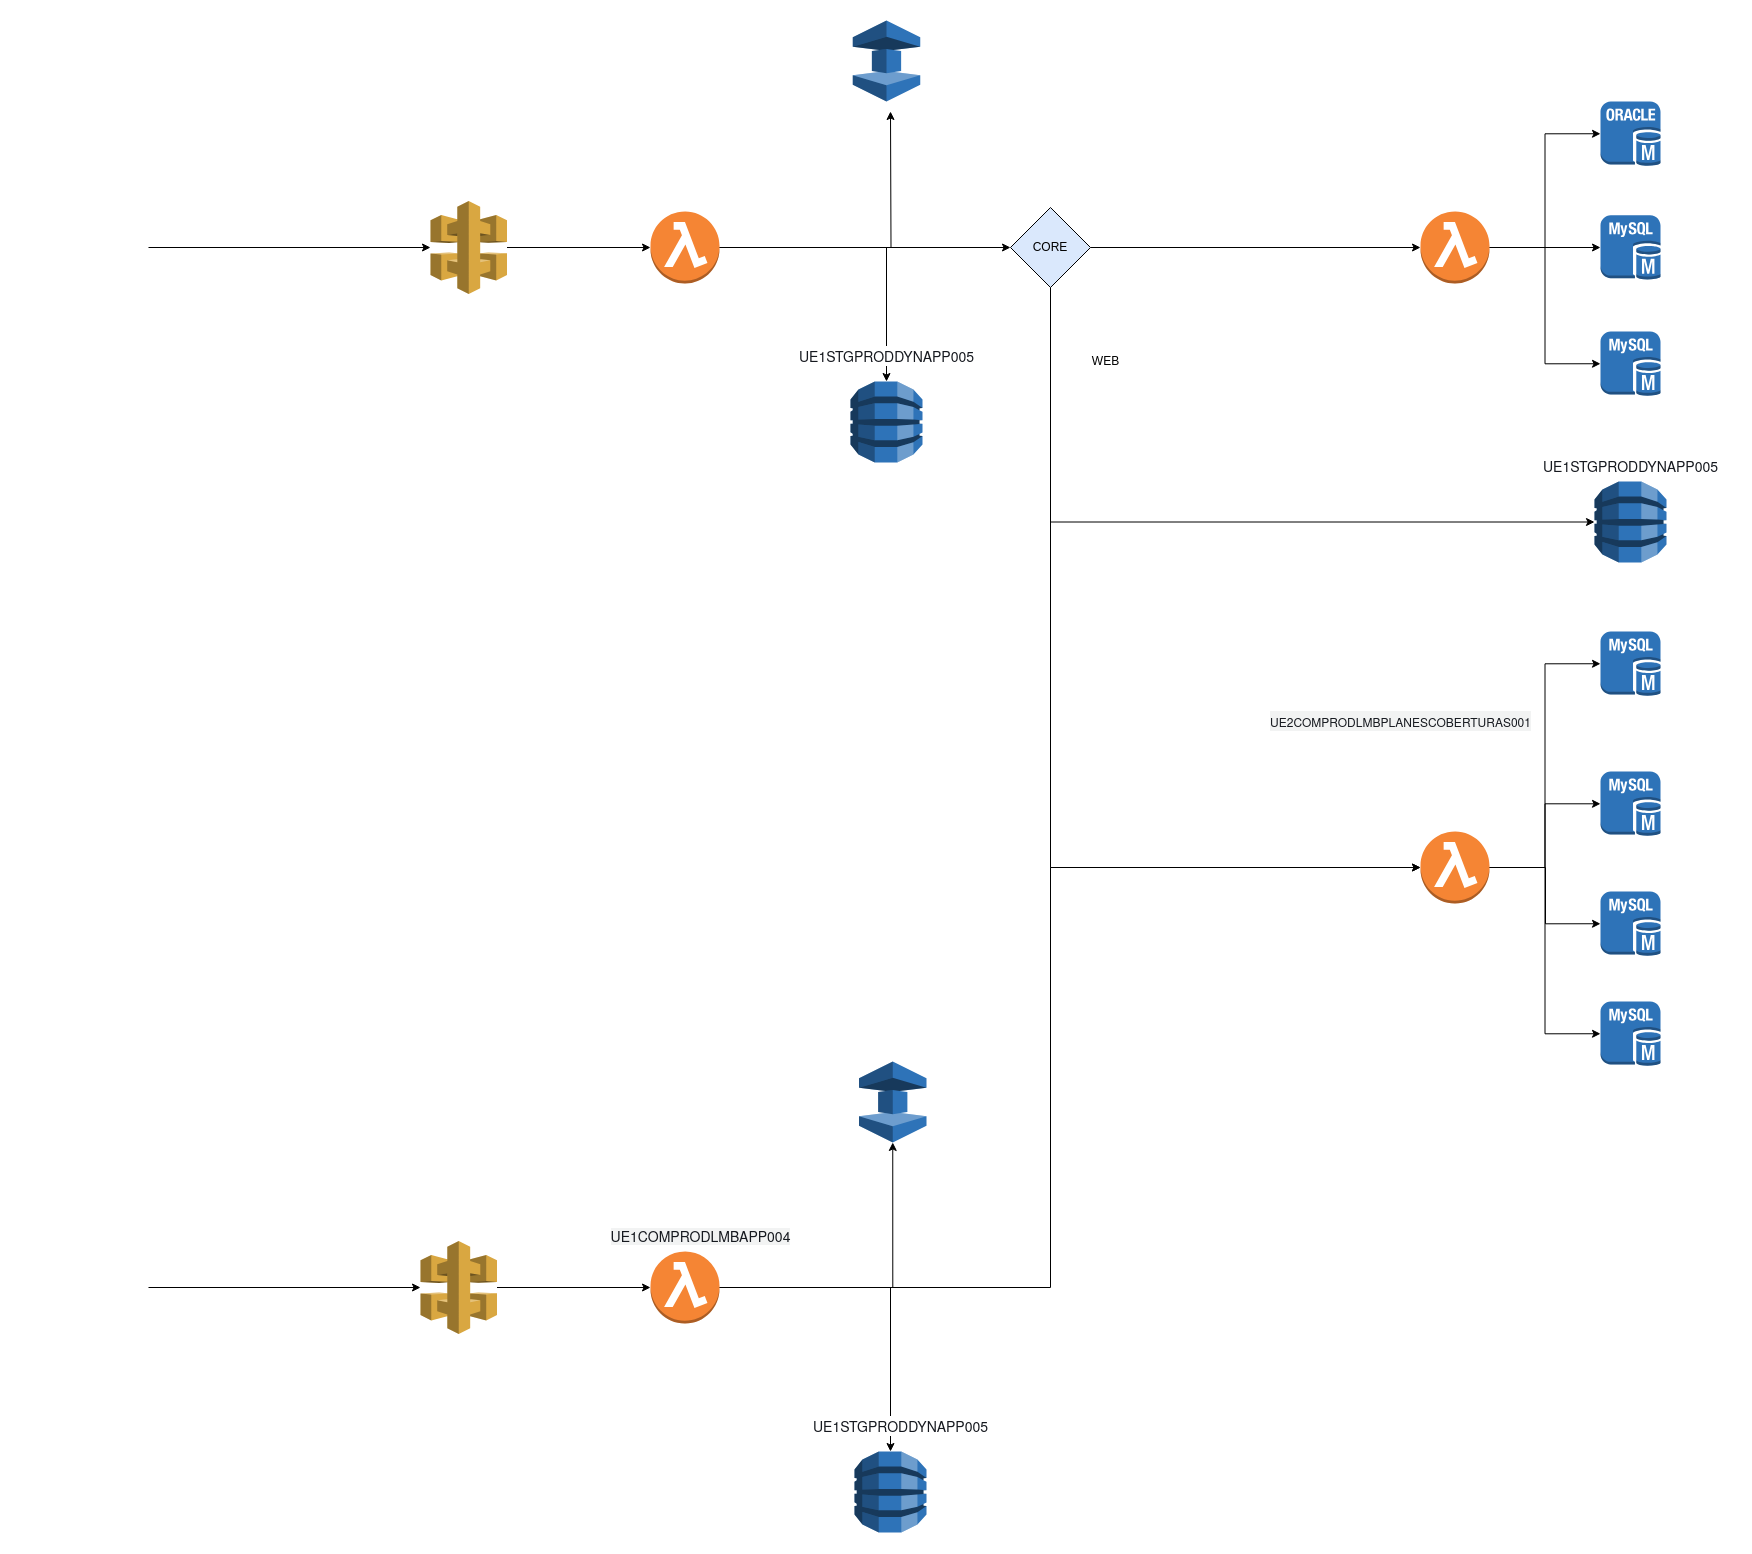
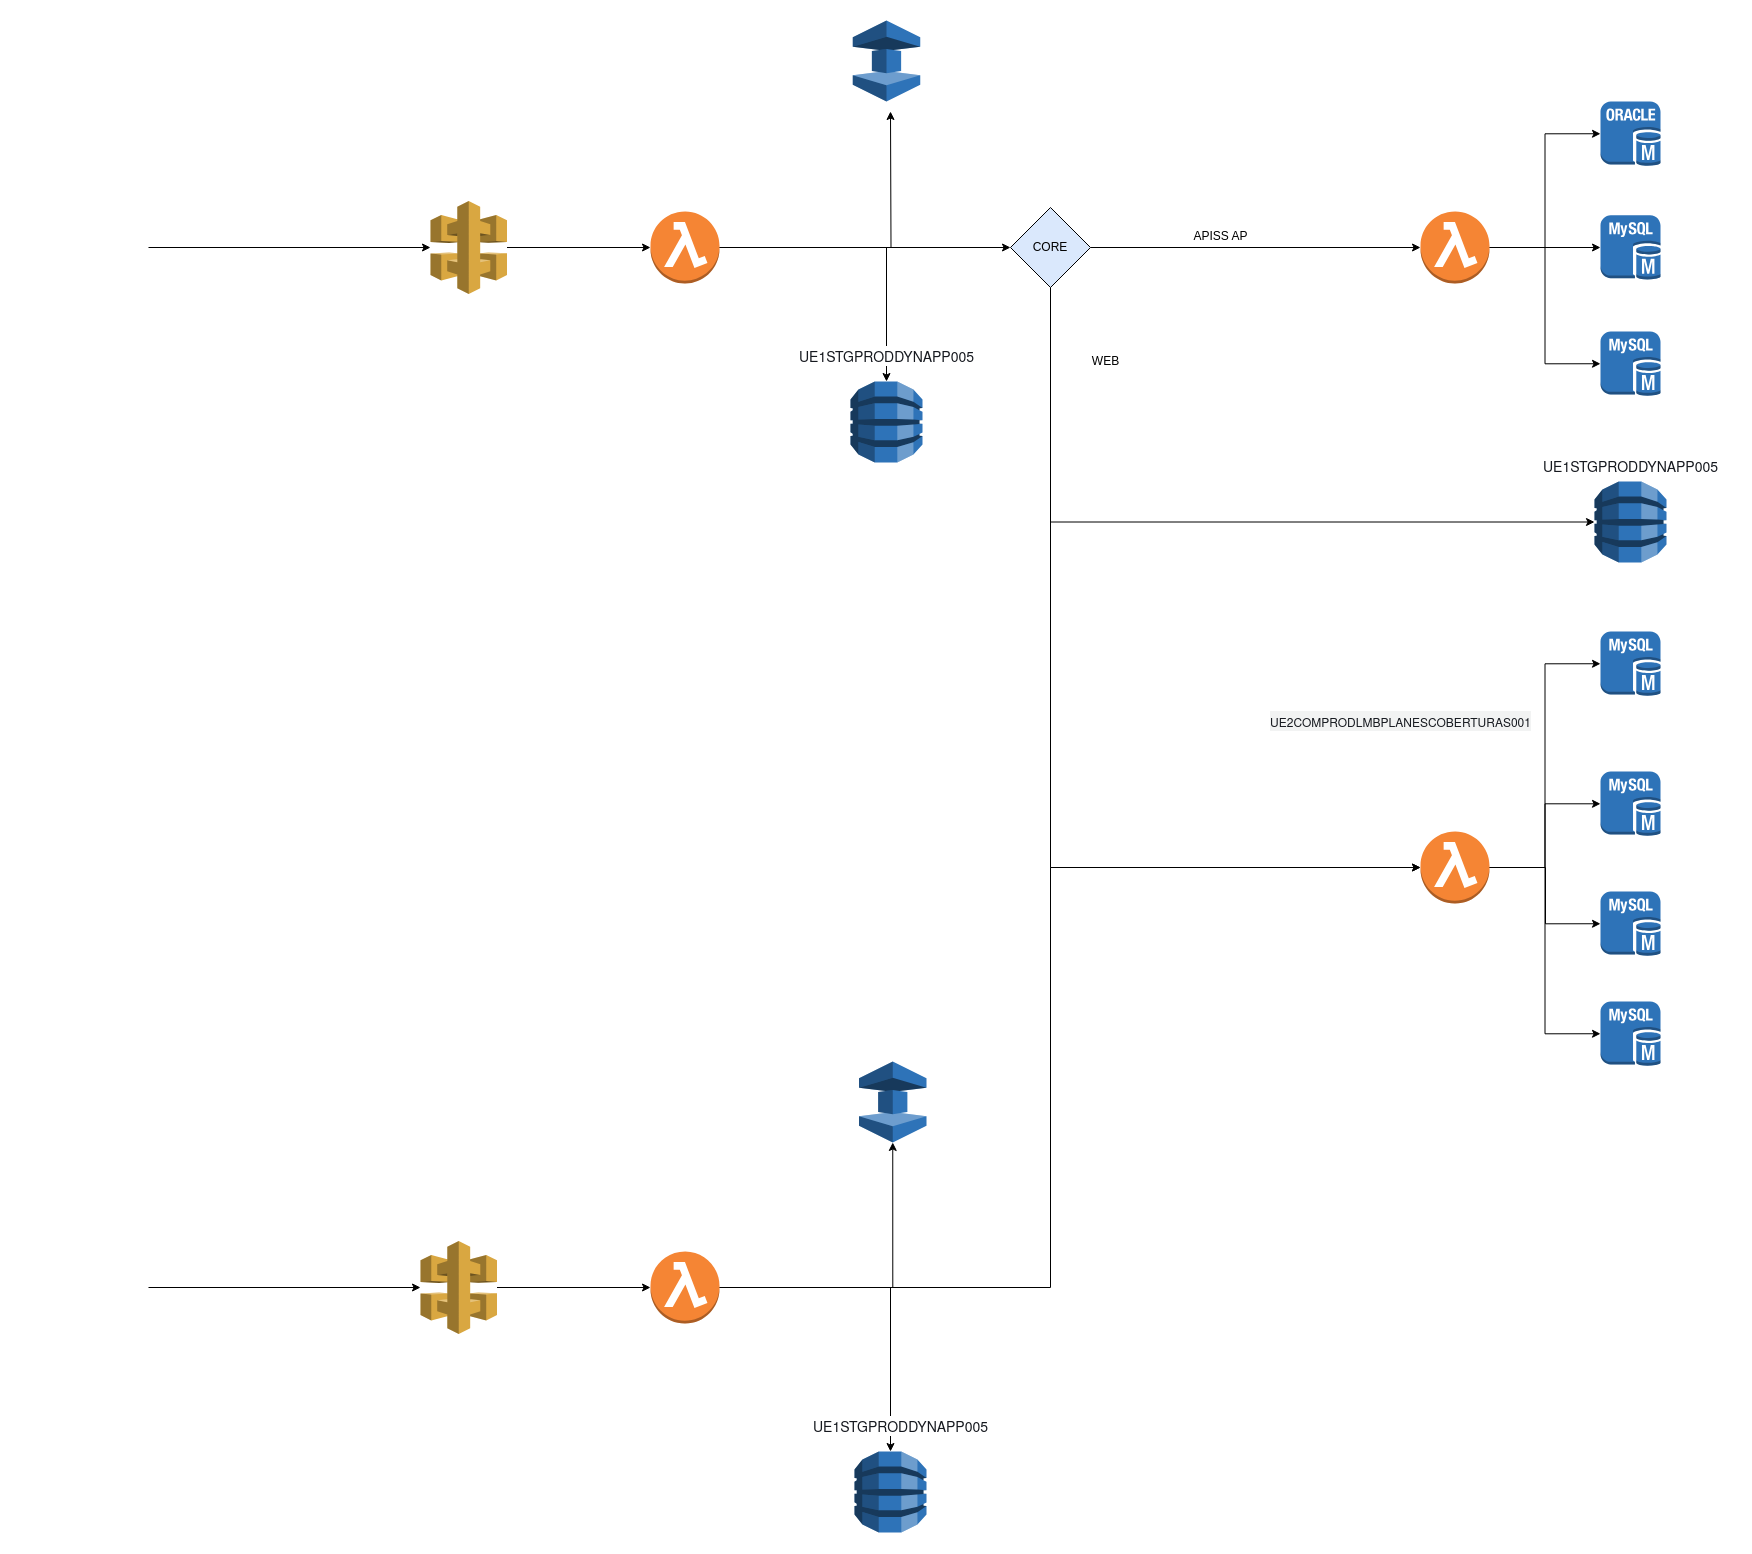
  <mxCell id="0" />
  <mxCell id="1" parent="0" />
  <mxCell id="2" style="edgeStyle=orthogonalEdgeStyle;rounded=0;orthogonalLoop=1;jettySize=auto;html=1;entryX=0;entryY=0.5;entryDx=0;entryDy=0;" edge="1" parent="1" source="5" target="22"><mxGeometry relative="1" as="geometry" /></mxCell>
  <mxCell id="3" style="edgeStyle=orthogonalEdgeStyle;rounded=0;orthogonalLoop=1;jettySize=auto;html=1;" edge="1" parent="1" source="5" target="30"><mxGeometry relative="1" as="geometry" /></mxCell>
  <mxCell id="4" style="edgeStyle=orthogonalEdgeStyle;rounded=0;orthogonalLoop=1;jettySize=auto;html=1;fontSize=12;" edge="1" parent="1" source="5"><mxGeometry relative="1" as="geometry"><mxPoint x="890" y="111" as="targetPoint" /></mxGeometry></mxCell>
  <mxCell id="5" value="" style="outlineConnect=0;dashed=0;verticalLabelPosition=bottom;verticalAlign=top;align=center;html=1;shape=mxgraph.aws3.lambda_function;fillColor=#F58534;gradientColor=none;" vertex="1" parent="1"><mxGeometry x="650" y="211" width="69" height="72" as="geometry" /></mxCell>
  <mxCell id="6" style="edgeStyle=orthogonalEdgeStyle;rounded=0;orthogonalLoop=1;jettySize=auto;html=1;entryX=0;entryY=0.5;entryDx=0;entryDy=0;entryPerimeter=0;fontSize=14;" edge="1" parent="1" source="10" target="42"><mxGeometry relative="1" as="geometry" /></mxCell>
  <mxCell id="7" style="edgeStyle=orthogonalEdgeStyle;rounded=0;orthogonalLoop=1;jettySize=auto;html=1;entryX=0;entryY=0.5;entryDx=0;entryDy=0;entryPerimeter=0;fontSize=14;" edge="1" parent="1" source="10" target="40"><mxGeometry relative="1" as="geometry" /></mxCell>
  <mxCell id="8" style="edgeStyle=orthogonalEdgeStyle;rounded=0;orthogonalLoop=1;jettySize=auto;html=1;fontSize=14;" edge="1" parent="1" source="10" target="41"><mxGeometry relative="1" as="geometry" /></mxCell>
  <mxCell id="9" style="edgeStyle=orthogonalEdgeStyle;rounded=0;orthogonalLoop=1;jettySize=auto;html=1;exitX=0.855;exitY=0.855;exitDx=0;exitDy=0;exitPerimeter=0;entryX=0;entryY=0.5;entryDx=0;entryDy=0;entryPerimeter=0;fontSize=14;" edge="1" parent="1" source="10" target="43"><mxGeometry relative="1" as="geometry"><Array as="points"><mxPoint x="1479" y="867" /><mxPoint x="1545" y="867" /><mxPoint x="1545" y="923" /></Array></mxGeometry></mxCell>
  <mxCell id="10" value="" style="outlineConnect=0;dashed=0;verticalLabelPosition=bottom;verticalAlign=top;align=center;html=1;shape=mxgraph.aws3.lambda_function;fillColor=#F58534;gradientColor=none;" vertex="1" parent="1"><mxGeometry x="1420" y="831" width="69" height="72" as="geometry" /></mxCell>
  <mxCell id="11" style="edgeStyle=orthogonalEdgeStyle;rounded=0;orthogonalLoop=1;jettySize=auto;html=1;entryX=0;entryY=0.5;entryDx=0;entryDy=0;entryPerimeter=0;fontSize=14;" edge="1" parent="1" source="14" target="38"><mxGeometry relative="1" as="geometry" /></mxCell>
  <mxCell id="12" style="edgeStyle=orthogonalEdgeStyle;rounded=0;orthogonalLoop=1;jettySize=auto;html=1;entryX=0;entryY=0.5;entryDx=0;entryDy=0;entryPerimeter=0;fontSize=14;" edge="1" parent="1" source="14" target="37"><mxGeometry relative="1" as="geometry" /></mxCell>
  <mxCell id="13" style="edgeStyle=orthogonalEdgeStyle;rounded=0;orthogonalLoop=1;jettySize=auto;html=1;entryX=0;entryY=0.5;entryDx=0;entryDy=0;entryPerimeter=0;fontSize=14;" edge="1" parent="1" source="14" target="39"><mxGeometry relative="1" as="geometry" /></mxCell>
  <mxCell id="14" value="" style="outlineConnect=0;dashed=0;verticalLabelPosition=bottom;verticalAlign=top;align=center;html=1;shape=mxgraph.aws3.lambda_function;fillColor=#F58534;gradientColor=none;" vertex="1" parent="1"><mxGeometry x="1420" y="211" width="69" height="72" as="geometry" /></mxCell>
  <mxCell id="15" style="edgeStyle=orthogonalEdgeStyle;rounded=0;orthogonalLoop=1;jettySize=auto;html=1;entryX=0.5;entryY=0;entryDx=0;entryDy=0;entryPerimeter=0;" edge="1" parent="1" source="18" target="29"><mxGeometry relative="1" as="geometry" /></mxCell>
  <mxCell id="16" style="edgeStyle=orthogonalEdgeStyle;rounded=0;orthogonalLoop=1;jettySize=auto;html=1;fontSize=14;entryX=0.5;entryY=1;entryDx=0;entryDy=0;entryPerimeter=0;" edge="1" parent="1" source="18" target="36"><mxGeometry relative="1" as="geometry"><mxPoint x="890" y="1091" as="targetPoint" /></mxGeometry></mxCell>
  <mxCell id="17" style="edgeStyle=orthogonalEdgeStyle;rounded=0;orthogonalLoop=1;jettySize=auto;html=1;exitX=1;exitY=0.5;exitDx=0;exitDy=0;exitPerimeter=0;entryX=0;entryY=0.5;entryDx=0;entryDy=0;entryPerimeter=0;fontSize=14;" edge="1" parent="1" source="18" target="10"><mxGeometry relative="1" as="geometry"><Array as="points"><mxPoint x="1050" y="1287" /><mxPoint x="1050" y="867" /></Array></mxGeometry></mxCell>
  <mxCell id="18" value="" style="outlineConnect=0;dashed=0;verticalLabelPosition=bottom;verticalAlign=top;align=center;html=1;shape=mxgraph.aws3.lambda_function;fillColor=#F58534;gradientColor=none;" vertex="1" parent="1"><mxGeometry x="650" y="1251" width="69" height="72" as="geometry" /></mxCell>
  <mxCell id="19" style="edgeStyle=orthogonalEdgeStyle;rounded=0;orthogonalLoop=1;jettySize=auto;html=1;entryX=0;entryY=0.5;entryDx=0;entryDy=0;entryPerimeter=0;" edge="1" parent="1" source="22" target="14"><mxGeometry relative="1" as="geometry" /></mxCell>
  <mxCell id="20" style="edgeStyle=orthogonalEdgeStyle;rounded=0;orthogonalLoop=1;jettySize=auto;html=1;exitX=0.5;exitY=1;exitDx=0;exitDy=0;entryX=0;entryY=0.5;entryDx=0;entryDy=0;entryPerimeter=0;" edge="1" parent="1" source="22" target="31"><mxGeometry relative="1" as="geometry" /></mxCell>
  <mxCell id="21" style="edgeStyle=orthogonalEdgeStyle;rounded=0;orthogonalLoop=1;jettySize=auto;html=1;exitX=0.5;exitY=1;exitDx=0;exitDy=0;entryX=0;entryY=0.5;entryDx=0;entryDy=0;entryPerimeter=0;fontSize=14;" edge="1" parent="1" source="22" target="10"><mxGeometry relative="1" as="geometry" /></mxCell>
  <mxCell id="22" value="CORE" style="rhombus;whiteSpace=wrap;html=1;fillColor=#dae8fc;" vertex="1" parent="1"><mxGeometry x="1010" y="207" width="80" height="80" as="geometry" /></mxCell>
  <mxCell id="23" style="edgeStyle=orthogonalEdgeStyle;rounded=0;orthogonalLoop=1;jettySize=auto;html=1;entryX=0;entryY=0.5;entryDx=0;entryDy=0;entryPerimeter=0;" edge="1" parent="1" source="24" target="5"><mxGeometry relative="1" as="geometry" /></mxCell>
  <mxCell id="24" value="" style="outlineConnect=0;dashed=0;verticalLabelPosition=bottom;verticalAlign=top;align=center;html=1;shape=mxgraph.aws3.api_gateway;fillColor=#D9A741;gradientColor=none;" vertex="1" parent="1"><mxGeometry x="430" y="200.5" width="76.5" height="93" as="geometry" /></mxCell>
  <mxCell id="25" style="edgeStyle=orthogonalEdgeStyle;rounded=0;orthogonalLoop=1;jettySize=auto;html=1;entryX=0;entryY=0.5;entryDx=0;entryDy=0;entryPerimeter=0;" edge="1" parent="1" source="26" target="18"><mxGeometry relative="1" as="geometry" /></mxCell>
  <mxCell id="26" value="" style="outlineConnect=0;dashed=0;verticalLabelPosition=bottom;verticalAlign=top;align=center;html=1;shape=mxgraph.aws3.api_gateway;fillColor=#D9A741;gradientColor=none;" vertex="1" parent="1"><mxGeometry x="420" y="1240.5" width="76.5" height="93" as="geometry" /></mxCell>
+ <mxCell id="27" value="APISS AP" style="text;html=1;align=center;verticalAlign=middle;resizable=0;points=[];autosize=1;strokeColor=none;fillColor=none;" vertex="1" parent="1"><mxGeometry x="1180" y="221" width="80" height="30" as="geometry" /></mxCell>
  <mxCell id="28" value="WEB" style="text;html=1;align=center;verticalAlign=middle;resizable=0;points=[];autosize=1;strokeColor=none;fillColor=none;" vertex="1" parent="1"><mxGeometry x="1080" y="346" width="50" height="30" as="geometry" /></mxCell>
  <mxCell id="29" value="" style="outlineConnect=0;dashed=0;verticalLabelPosition=bottom;verticalAlign=top;align=center;html=1;shape=mxgraph.aws3.dynamo_db;fillColor=#2E73B8;gradientColor=none;" vertex="1" parent="1"><mxGeometry x="854" y="1451" width="72" height="81" as="geometry" /></mxCell>
  <mxCell id="30" value="" style="outlineConnect=0;dashed=0;verticalLabelPosition=bottom;verticalAlign=top;align=center;html=1;shape=mxgraph.aws3.dynamo_db;fillColor=#2E73B8;gradientColor=none;" vertex="1" parent="1"><mxGeometry x="850" y="381" width="72" height="81" as="geometry" /></mxCell>
  <mxCell id="31" value="" style="outlineConnect=0;dashed=0;verticalLabelPosition=bottom;verticalAlign=top;align=center;html=1;shape=mxgraph.aws3.dynamo_db;fillColor=#2E73B8;gradientColor=none;" vertex="1" parent="1"><mxGeometry x="1594" y="481" width="72" height="81" as="geometry" /></mxCell>
- <mxCell id="32" value="&lt;span style=&quot;color: rgb(22, 25, 31); font-family: &amp;quot;Amazon Ember&amp;quot;, &amp;quot;Helvetica Neue&amp;quot;, Roboto, Arial, sans-serif; text-align: left; background-color: rgb(242, 243, 243);&quot;&gt;&lt;font style=&quot;font-size: 14px;&quot;&gt;UE1COMPRODLMBAPP004&lt;/font&gt;&lt;/span&gt;" style="text;html=1;align=center;verticalAlign=middle;resizable=0;points=[];autosize=1;strokeColor=none;fillColor=none;" vertex="1" parent="1"><mxGeometry x="600" y="1221" width="200" height="30" as="geometry" /></mxCell>
  <mxCell id="33" value="&lt;span style=&quot;color: rgb(22, 25, 31); font-family: &amp;quot;Amazon Ember&amp;quot;, &amp;quot;Helvetica Neue&amp;quot;, Roboto, Arial, sans-serif; text-align: left; background-color: rgb(255, 255, 255);&quot;&gt;UE1STGPRODDYNAPP005&lt;/span&gt;" style="text;html=1;align=center;verticalAlign=middle;resizable=0;points=[];autosize=1;strokeColor=none;fillColor=none;fontSize=14;" vertex="1" parent="1"><mxGeometry x="1530" y="451" width="200" height="30" as="geometry" /></mxCell>
  <mxCell id="34" value="&lt;span style=&quot;color: rgb(22, 25, 31); font-family: &amp;quot;Amazon Ember&amp;quot;, &amp;quot;Helvetica Neue&amp;quot;, Roboto, Arial, sans-serif; text-align: left; background-color: rgb(255, 255, 255);&quot;&gt;UE1STGPRODDYNAPP005&lt;/span&gt;" style="text;html=1;align=center;verticalAlign=middle;resizable=0;points=[];autosize=1;strokeColor=none;fillColor=none;fontSize=14;" vertex="1" parent="1"><mxGeometry x="800" y="1411" width="200" height="30" as="geometry" /></mxCell>
  <mxCell id="35" value="&lt;span style=&quot;color: rgb(22, 25, 31); font-family: &amp;quot;Amazon Ember&amp;quot;, &amp;quot;Helvetica Neue&amp;quot;, Roboto, Arial, sans-serif; text-align: left; background-color: rgb(255, 255, 255);&quot;&gt;UE1STGPRODDYNAPP005&lt;/span&gt;" style="text;html=1;align=center;verticalAlign=middle;resizable=0;points=[];autosize=1;strokeColor=none;fillColor=none;fontSize=14;" vertex="1" parent="1"><mxGeometry x="786" y="341" width="200" height="30" as="geometry" /></mxCell>
  <mxCell id="36" value="" style="outlineConnect=0;dashed=0;verticalLabelPosition=bottom;verticalAlign=top;align=center;html=1;shape=mxgraph.aws3.elasticache;fillColor=#2E73B8;gradientColor=none;fontSize=14;" vertex="1" parent="1"><mxGeometry x="858.5" y="1061" width="67.5" height="81" as="geometry" /></mxCell>
  <mxCell id="37" value="" style="outlineConnect=0;dashed=0;verticalLabelPosition=bottom;verticalAlign=top;align=center;html=1;shape=mxgraph.aws3.oracle_db_instance;fillColor=#2E73B8;gradientColor=none;fontSize=14;" vertex="1" parent="1"><mxGeometry x="1600" y="101" width="60" height="64.5" as="geometry" /></mxCell>
  <mxCell id="38" value="" style="outlineConnect=0;dashed=0;verticalLabelPosition=bottom;verticalAlign=top;align=center;html=1;shape=mxgraph.aws3.mysql_db_instance;fillColor=#2E73B8;gradientColor=none;fontSize=14;" vertex="1" parent="1"><mxGeometry x="1600" y="214.75" width="60" height="64.5" as="geometry" /></mxCell>
  <mxCell id="39" value="" style="outlineConnect=0;dashed=0;verticalLabelPosition=bottom;verticalAlign=top;align=center;html=1;shape=mxgraph.aws3.mysql_db_instance;fillColor=#2E73B8;gradientColor=none;fontSize=14;" vertex="1" parent="1"><mxGeometry x="1600" y="331" width="60" height="64.5" as="geometry" /></mxCell>
  <mxCell id="40" value="" style="outlineConnect=0;dashed=0;verticalLabelPosition=bottom;verticalAlign=top;align=center;html=1;shape=mxgraph.aws3.mysql_db_instance;fillColor=#2E73B8;gradientColor=none;fontSize=14;" vertex="1" parent="1"><mxGeometry x="1600" y="1001" width="60" height="64.5" as="geometry" /></mxCell>
  <mxCell id="41" value="" style="outlineConnect=0;dashed=0;verticalLabelPosition=bottom;verticalAlign=top;align=center;html=1;shape=mxgraph.aws3.mysql_db_instance;fillColor=#2E73B8;gradientColor=none;fontSize=14;" vertex="1" parent="1"><mxGeometry x="1600" y="771" width="60" height="64.5" as="geometry" /></mxCell>
  <mxCell id="42" value="" style="outlineConnect=0;dashed=0;verticalLabelPosition=bottom;verticalAlign=top;align=center;html=1;shape=mxgraph.aws3.mysql_db_instance;fillColor=#2E73B8;gradientColor=none;fontSize=14;" vertex="1" parent="1"><mxGeometry x="1600" y="631" width="60" height="64.5" as="geometry" /></mxCell>
  <mxCell id="43" value="" style="outlineConnect=0;dashed=0;verticalLabelPosition=bottom;verticalAlign=top;align=center;html=1;shape=mxgraph.aws3.mysql_db_instance;fillColor=#2E73B8;gradientColor=none;fontSize=14;" vertex="1" parent="1"><mxGeometry x="1600" y="891" width="60" height="64.5" as="geometry" /></mxCell>
  <mxCell id="44" value="&lt;span style=&quot;color: rgb(22, 25, 31); font-family: &amp;quot;Amazon Ember&amp;quot;, &amp;quot;Helvetica Neue&amp;quot;, Roboto, Arial, sans-serif; text-align: left; background-color: rgb(242, 243, 243);&quot;&gt;&lt;font style=&quot;font-size: 12px;&quot;&gt;UE2COMPRODLMBPLANESCOBERTURAS001&lt;/font&gt;&lt;/span&gt;" style="text;html=1;align=center;verticalAlign=middle;resizable=0;points=[];autosize=1;strokeColor=none;fillColor=none;fontSize=14;" vertex="1" parent="1"><mxGeometry x="1260" y="706" width="280" height="30" as="geometry" /></mxCell>
  <mxCell id="45" value="" style="outlineConnect=0;dashed=0;verticalLabelPosition=bottom;verticalAlign=top;align=center;html=1;shape=mxgraph.aws3.elasticache;fillColor=#2E73B8;gradientColor=none;fontSize=14;" vertex="1" parent="1"><mxGeometry x="852.25" y="20" width="67.5" height="81" as="geometry" /></mxCell>
  <mxCell id="46" style="edgeStyle=orthogonalEdgeStyle;rounded=0;orthogonalLoop=1;jettySize=auto;html=1;fontSize=12;" edge="1" parent="1" source="47" target="24"><mxGeometry relative="1" as="geometry" /></mxCell>
  <mxCell id="47" value="" style="shape=image;html=1;verticalAlign=top;verticalLabelPosition=bottom;labelBackgroundColor=#ffffff;imageAspect=0;aspect=fixed;image=https://cdn1.iconfinder.com/data/icons/general-9/500/laptop-128.png;fontSize=12;" vertex="1" parent="1"><mxGeometry x="20" y="183" width="128" height="128" as="geometry" /></mxCell>
  <mxCell id="48" style="edgeStyle=orthogonalEdgeStyle;rounded=0;orthogonalLoop=1;jettySize=auto;html=1;fontSize=12;" edge="1" parent="1" source="49" target="26"><mxGeometry relative="1" as="geometry" /></mxCell>
  <mxCell id="49" value="" style="shape=image;html=1;verticalAlign=top;verticalLabelPosition=bottom;labelBackgroundColor=#ffffff;imageAspect=0;aspect=fixed;image=https://cdn1.iconfinder.com/data/icons/general-9/500/laptop-128.png;fontSize=12;" vertex="1" parent="1"><mxGeometry x="20" y="1223" width="128" height="128" as="geometry" /></mxCell>
